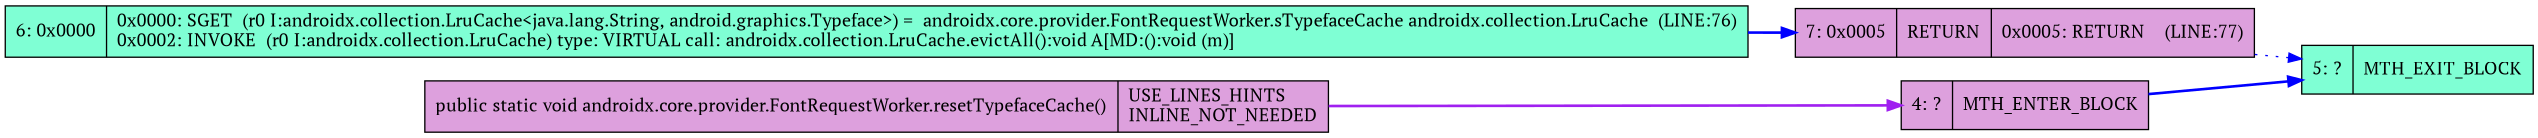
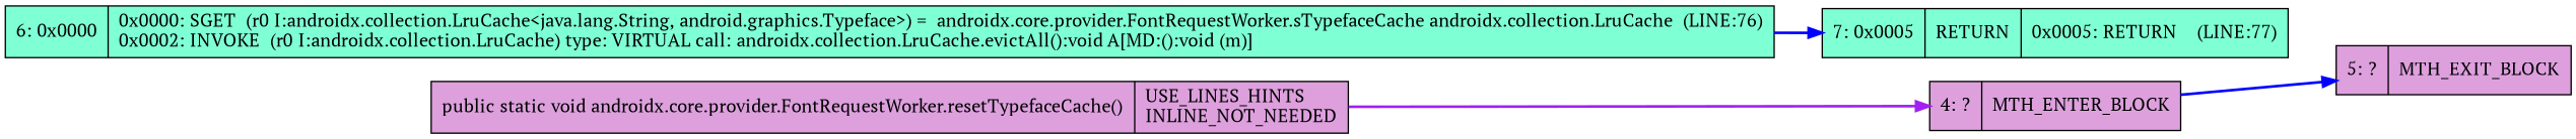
  digraph {
    fontname="PT Serif"
    rankdir=LR
    node [fillcolor=plum fontname="PT Serif" shape=record style=filled]
    edge [color=blue fontname="PT Serif" style=bold]
    n1 [label="{4\:\ ?|MTH_ENTER_BLOCK\l}"]
-   n2 [fillcolor=aquamarine label="{5\:\ ?|MTH_EXIT_BLOCK\l}"]
+   n2 [label="{5\:\ ?|MTH_EXIT_BLOCK\l}"]
    n3 [fillcolor=aquamarine label="{6\:\ 0x0000|0x0000: SGET  (r0 I:androidx.collection.LruCache\<java.lang.String, android.graphics.Typeface\>) =  androidx.core.provider.FontRequestWorker.sTypefaceCache androidx.collection.LruCache  (LINE:76)\l0x0002: INVOKE  (r0 I:androidx.collection.LruCache) type: VIRTUAL call: androidx.collection.LruCache.evictAll():void A[MD:():void (m)]\l}"]
-   n4 [label="{7\:\ 0x0005|RETURN\l|0x0005: RETURN    (LINE:77)\l}"]
+   n4 [fillcolor=aquamarine label="{7\:\ 0x0005|RETURN\l|0x0005: RETURN    (LINE:77)\l}"]
    n5 [label="{public static void androidx.core.provider.FontRequestWorker.resetTypefaceCache()  | USE_LINES_HINTS\lINLINE_NOT_NEEDED\l}"]
    n1 -> n2
    n3 -> n4
-   n4 -> n2 [style=dotted]
    n5 -> n1 [color=purple]
  }
